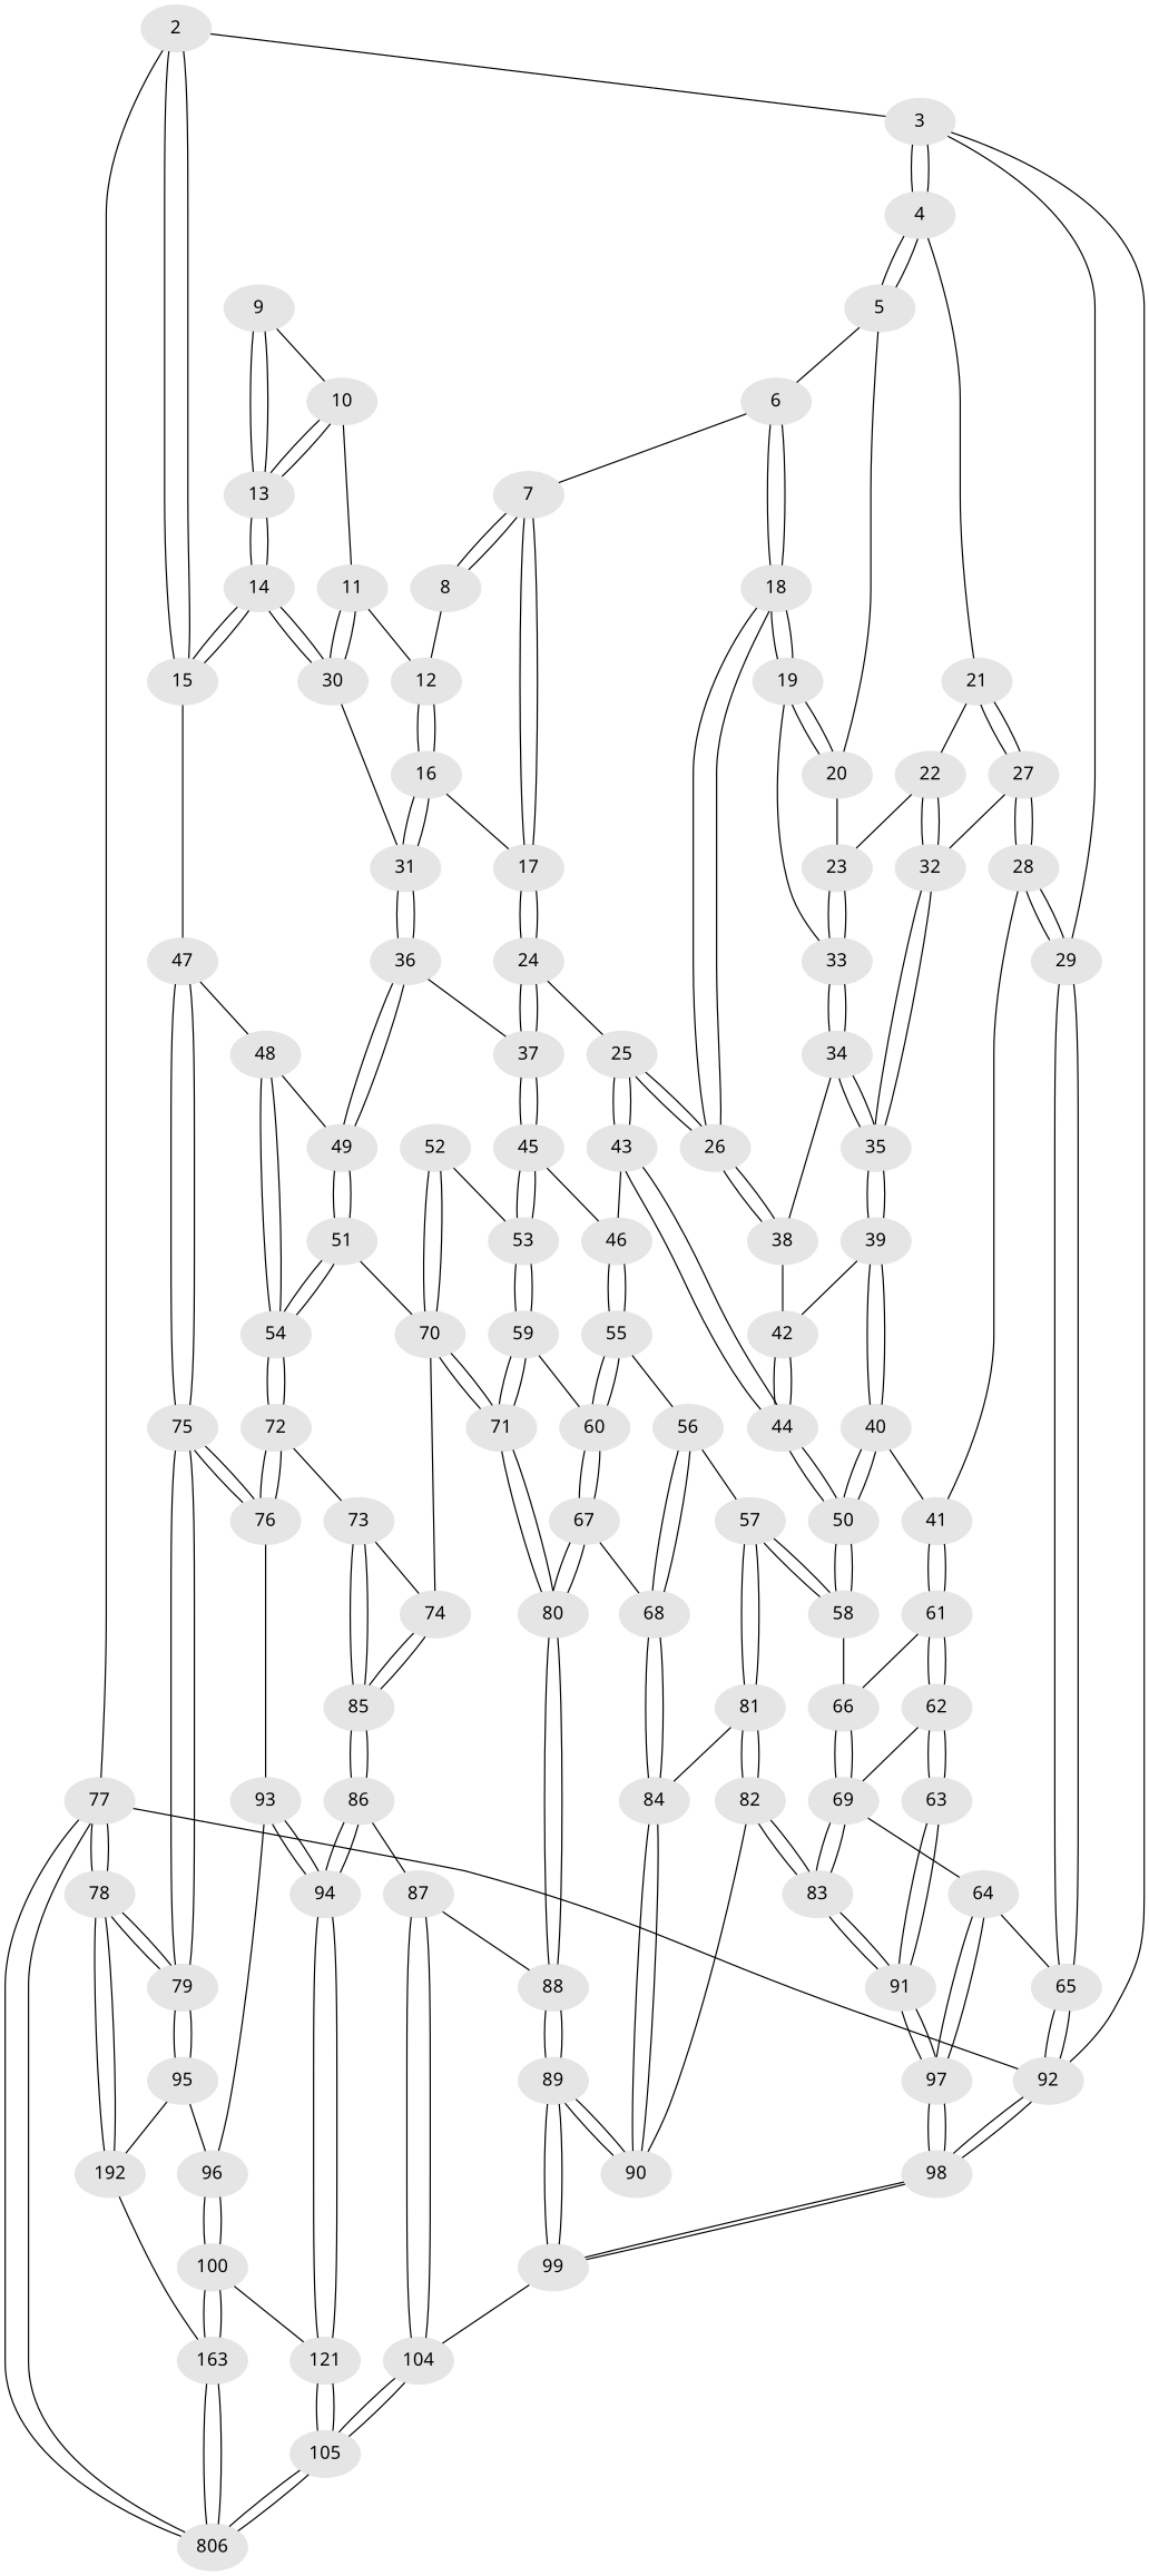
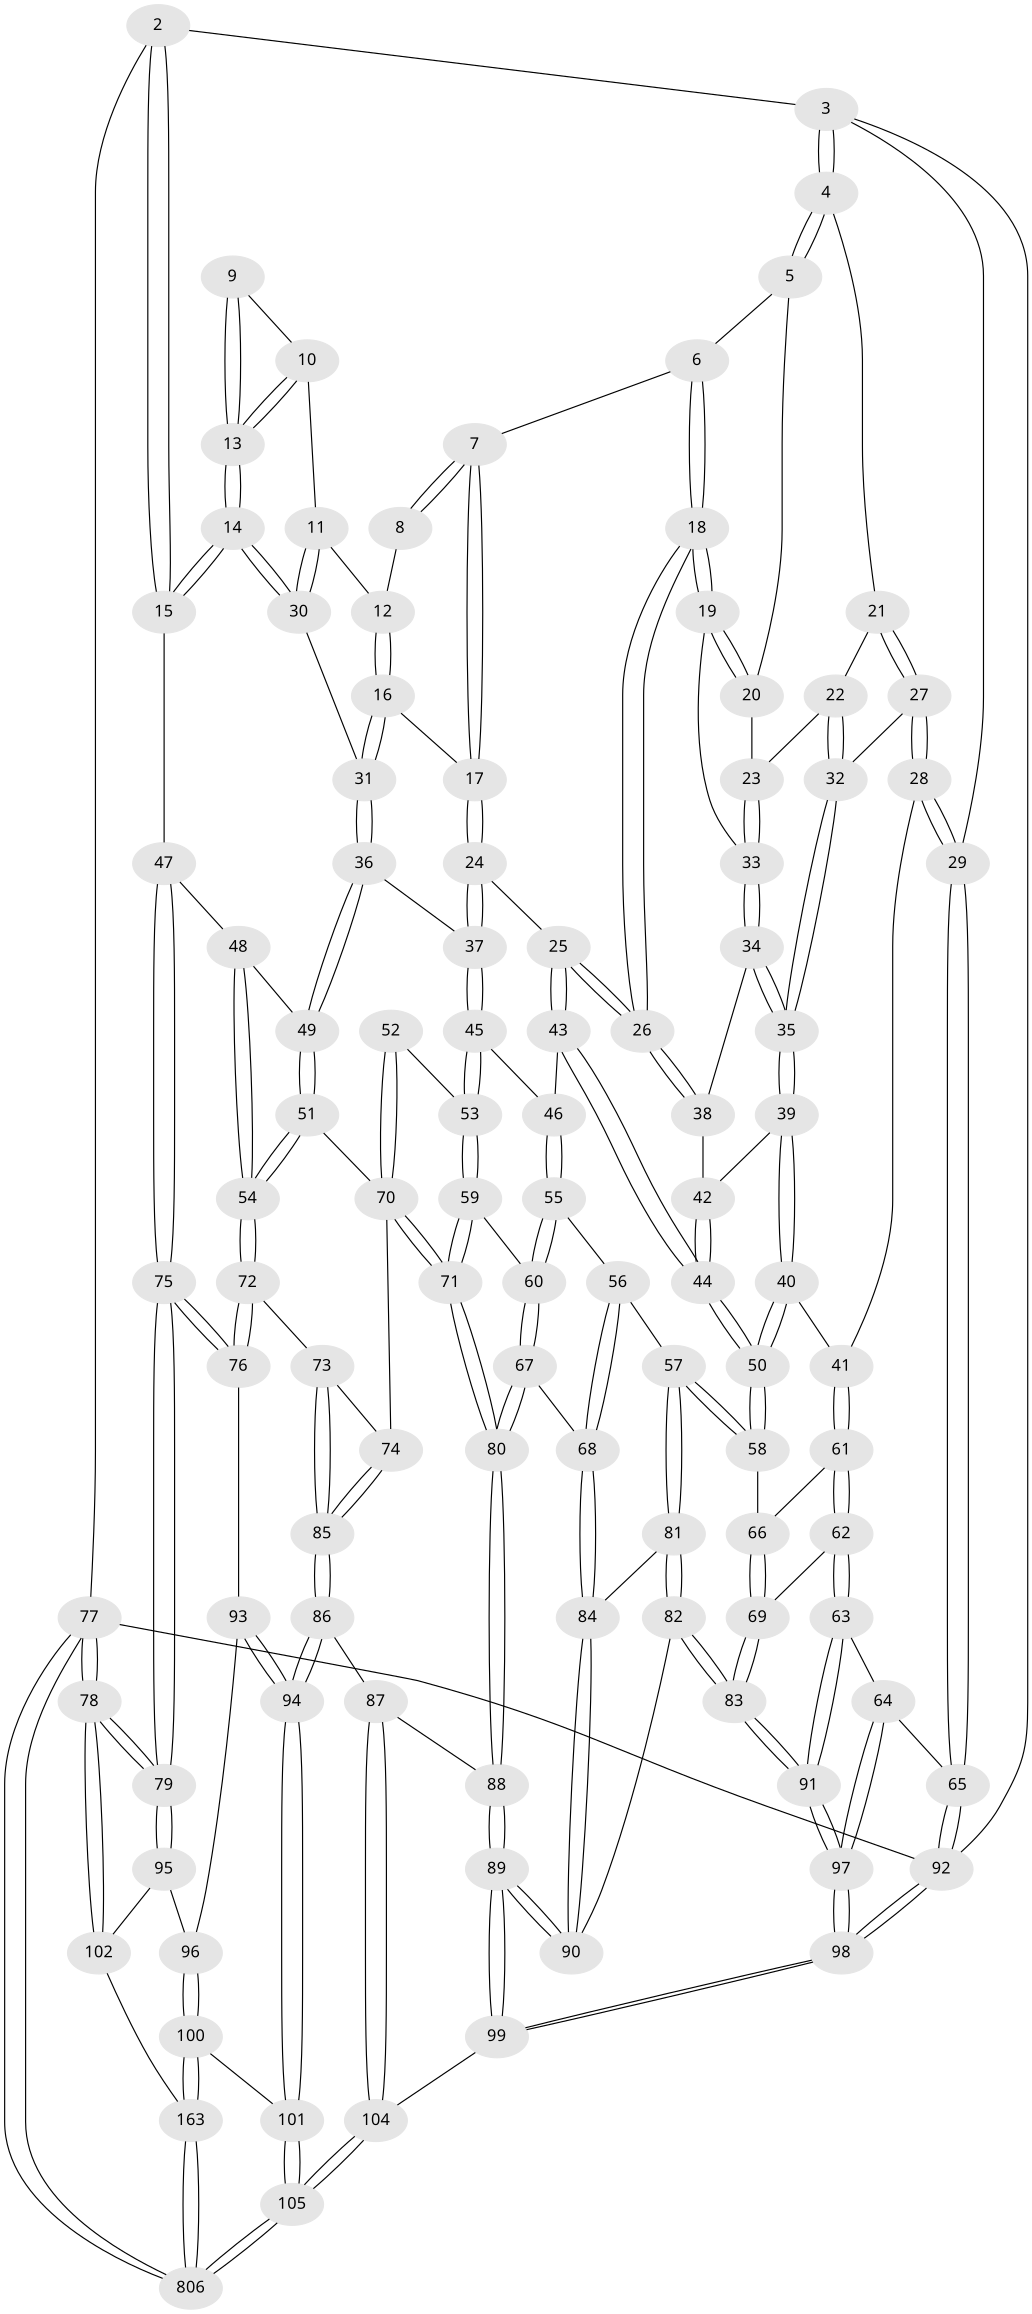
  graph {
    fontname="Noto Sans"
    node [color=gray90 fontname="Noto Sans" style=filled]
    edge [fontname="Noto Sans"]
    2
    3
    15
    77
    9
    10
    13
    4
    29
    92
    47
    78
    n13 [label=806]
    5
    21
    65
    98
    6
    20
    22
    27
    7
    18
    23
    8
    17
    19
    26
    12
    24
    16
    11
    14
    30
    31
    48
    75
    36
    25
    37
    33
    38
    34
    32
    28
    35
    43
    45
    44
    46
    42
    41
    61
    49
    39
    40
    51
    53
    50
    58
    66
    62
    55
    59
    56
    60
    54
    76
    79
    72
    70
    52
    71
    74
    73
    57
    68
    67
    81
    84
    82
    69
    80
    63
    64
    91
    83
    97
    88
    90
    85
    93
    86
    95
    94
    96
-   102 [label=192]
+   102
    n98 [label=163]
    89
    87
    104
-   101 [label=121]
+   101
    105
    99
    100
    2 -- 3
    2 -- 15
    2 -- 15
    2 -- 77
    3 -- 4
    3 -- 4
    3 -- 29
    3 -- 92
    15 -- 47
    77 -- 92
    77 -- 78
    77 -- 78
    77 -- n13
    77 -- n13
    9 -- 10
    9 -- 13
    9 -- 13
    10 -- 13
    10 -- 13
    10 -- 11
    13 -- 14
    13 -- 14
    4 -- 5
    4 -- 5
    4 -- 21
    29 -- 65
    29 -- 65
    92 -- 98
    92 -- 98
    47 -- 48
    47 -- 75
    47 -- 75
    78 -- 79
    78 -- 79
    78 -- 102
    78 -- 102
    5 -- 6
    5 -- 20
    21 -- 22
    21 -- 27
    21 -- 27
    65 -- 92
    65 -- 92
    98 -- 99
    98 -- 99
    6 -- 7
    6 -- 18
    6 -- 18
    20 -- 23
    22 -- 23
    22 -- 32
    22 -- 32
    27 -- 32
    27 -- 28
    27 -- 28
    7 -- 8
    7 -- 8
    7 -- 17
    7 -- 17
    18 -- 19
    18 -- 19
    18 -- 26
    18 -- 26
    23 -- 33
    23 -- 33
    8 -- 12
    17 -- 24
    17 -- 24
    19 -- 20
    19 -- 20
    19 -- 33
    26 -- 38
    26 -- 38
    12 -- 16
    12 -- 16
    24 -- 25
    24 -- 37
    24 -- 37
    16 -- 17
    16 -- 31
    16 -- 31
    11 -- 12
    11 -- 30
    11 -- 30
    14 -- 15
    14 -- 15
    14 -- 30
    14 -- 30
    30 -- 31
    31 -- 36
    31 -- 36
    48 -- 49
    48 -- 54
    48 -- 54
    75 -- 76
    75 -- 76
    75 -- 79
    75 -- 79
    36 -- 37
    36 -- 49
    36 -- 49
    25 -- 26
    25 -- 26
    25 -- 43
    25 -- 43
    37 -- 45
    37 -- 45
    33 -- 34
    33 -- 34
    38 -- 42
    34 -- 38
    34 -- 35
    34 -- 35
    32 -- 35
    32 -- 35
    28 -- 29
    28 -- 29
    28 -- 41
    35 -- 39
    35 -- 39
    43 -- 44
    43 -- 44
    43 -- 46
    45 -- 46
    45 -- 53
    45 -- 53
    44 -- 50
    44 -- 50
    46 -- 55
    46 -- 55
    42 -- 44
    42 -- 44
    41 -- 61
    41 -- 61
    61 -- 66
    61 -- 62
    61 -- 62
    49 -- 51
    49 -- 51
    39 -- 42
    39 -- 40
    39 -- 40
    40 -- 41
    40 -- 50
    40 -- 50
    51 -- 54
    51 -- 54
    51 -- 70
    53 -- 59
    53 -- 59
    50 -- 58
    50 -- 58
    58 -- 66
    66 -- 69
    66 -- 69
    62 -- 69
    62 -- 63
    62 -- 63
    55 -- 56
    55 -- 60
    55 -- 60
    59 -- 60
    59 -- 71
    59 -- 71
    56 -- 57
    56 -- 68
    56 -- 68
    60 -- 67
    60 -- 67
    54 -- 72
    54 -- 72
    76 -- 93
    79 -- 95
    79 -- 95
    72 -- 76
    72 -- 76
    72 -- 73
    70 -- 71
    70 -- 71
    70 -- 74
    52 -- 53
    52 -- 70
    52 -- 70
    71 -- 80
    71 -- 80
    74 -- 85
    74 -- 85
    73 -- 74
    73 -- 85
    73 -- 85
    57 -- 58
    57 -- 58
    57 -- 81
    57 -- 81
    68 -- 84
    68 -- 84
    67 -- 68
    67 -- 80
    67 -- 80
    81 -- 84
    81 -- 82
    81 -- 82
    84 -- 90
    84 -- 90
    82 -- 83
    82 -- 83
    82 -- 90
    69 -- 83
    69 -- 83
    80 -- 88
    80 -- 88
-   69 -- 64
+   63 -- 64
    63 -- 91
    63 -- 91
    64 -- 65
    64 -- 97
    64 -- 97
    91 -- 97
    91 -- 97
    83 -- 91
    83 -- 91
    97 -- 98
    97 -- 98
    88 -- 89
    88 -- 89
    85 -- 86
    85 -- 86
    93 -- 94
    93 -- 94
    93 -- 96
    86 -- 94
    86 -- 94
    86 -- 87
    95 -- 96
    95 -- 102
    94 -- 101
    94 -- 101
    96 -- 100
    96 -- 100
    102 -- n98
    n98 -- n13
    n98 -- n13
    89 -- 90
    89 -- 90
    89 -- 99
    89 -- 99
    87 -- 88
    87 -- 104
    87 -- 104
    104 -- 105
    104 -- 105
    101 -- 105
    101 -- 105
    105 -- n13
    105 -- n13
    99 -- 104
    100 -- n98
    100 -- n98
    100 -- 101
  }
